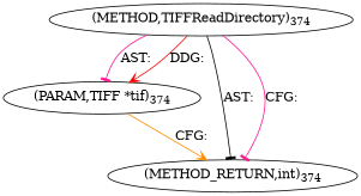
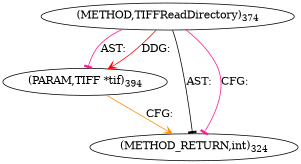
  digraph {
    edge [arrowhead=tee color=deeppink]
    n1 [label=<(METHOD,TIFFReadDirectory)<SUB>374</SUB>>]
-   n2 [label=<(PARAM,TIFF *tif)<SUB>374</SUB>>]
-   n3 [label=<(METHOD_RETURN,int)<SUB>374</SUB>>]
+   n2 [label=<(PARAM,TIFF *tif)<SUB>394</SUB>>]
+   n3 [label=<(METHOD_RETURN,int)<SUB>324</SUB>>]
    n1 -> n2 [label="AST: "]
    n1 -> n2 [arrowhead=vee color=red label="DDG: "]
    n1 -> n3 [color=black label="AST: "]
    n1 -> n3 [label="CFG: "]
    n2 -> n3 [arrowhead=vee color=darkorange label="CFG: "]
  }
